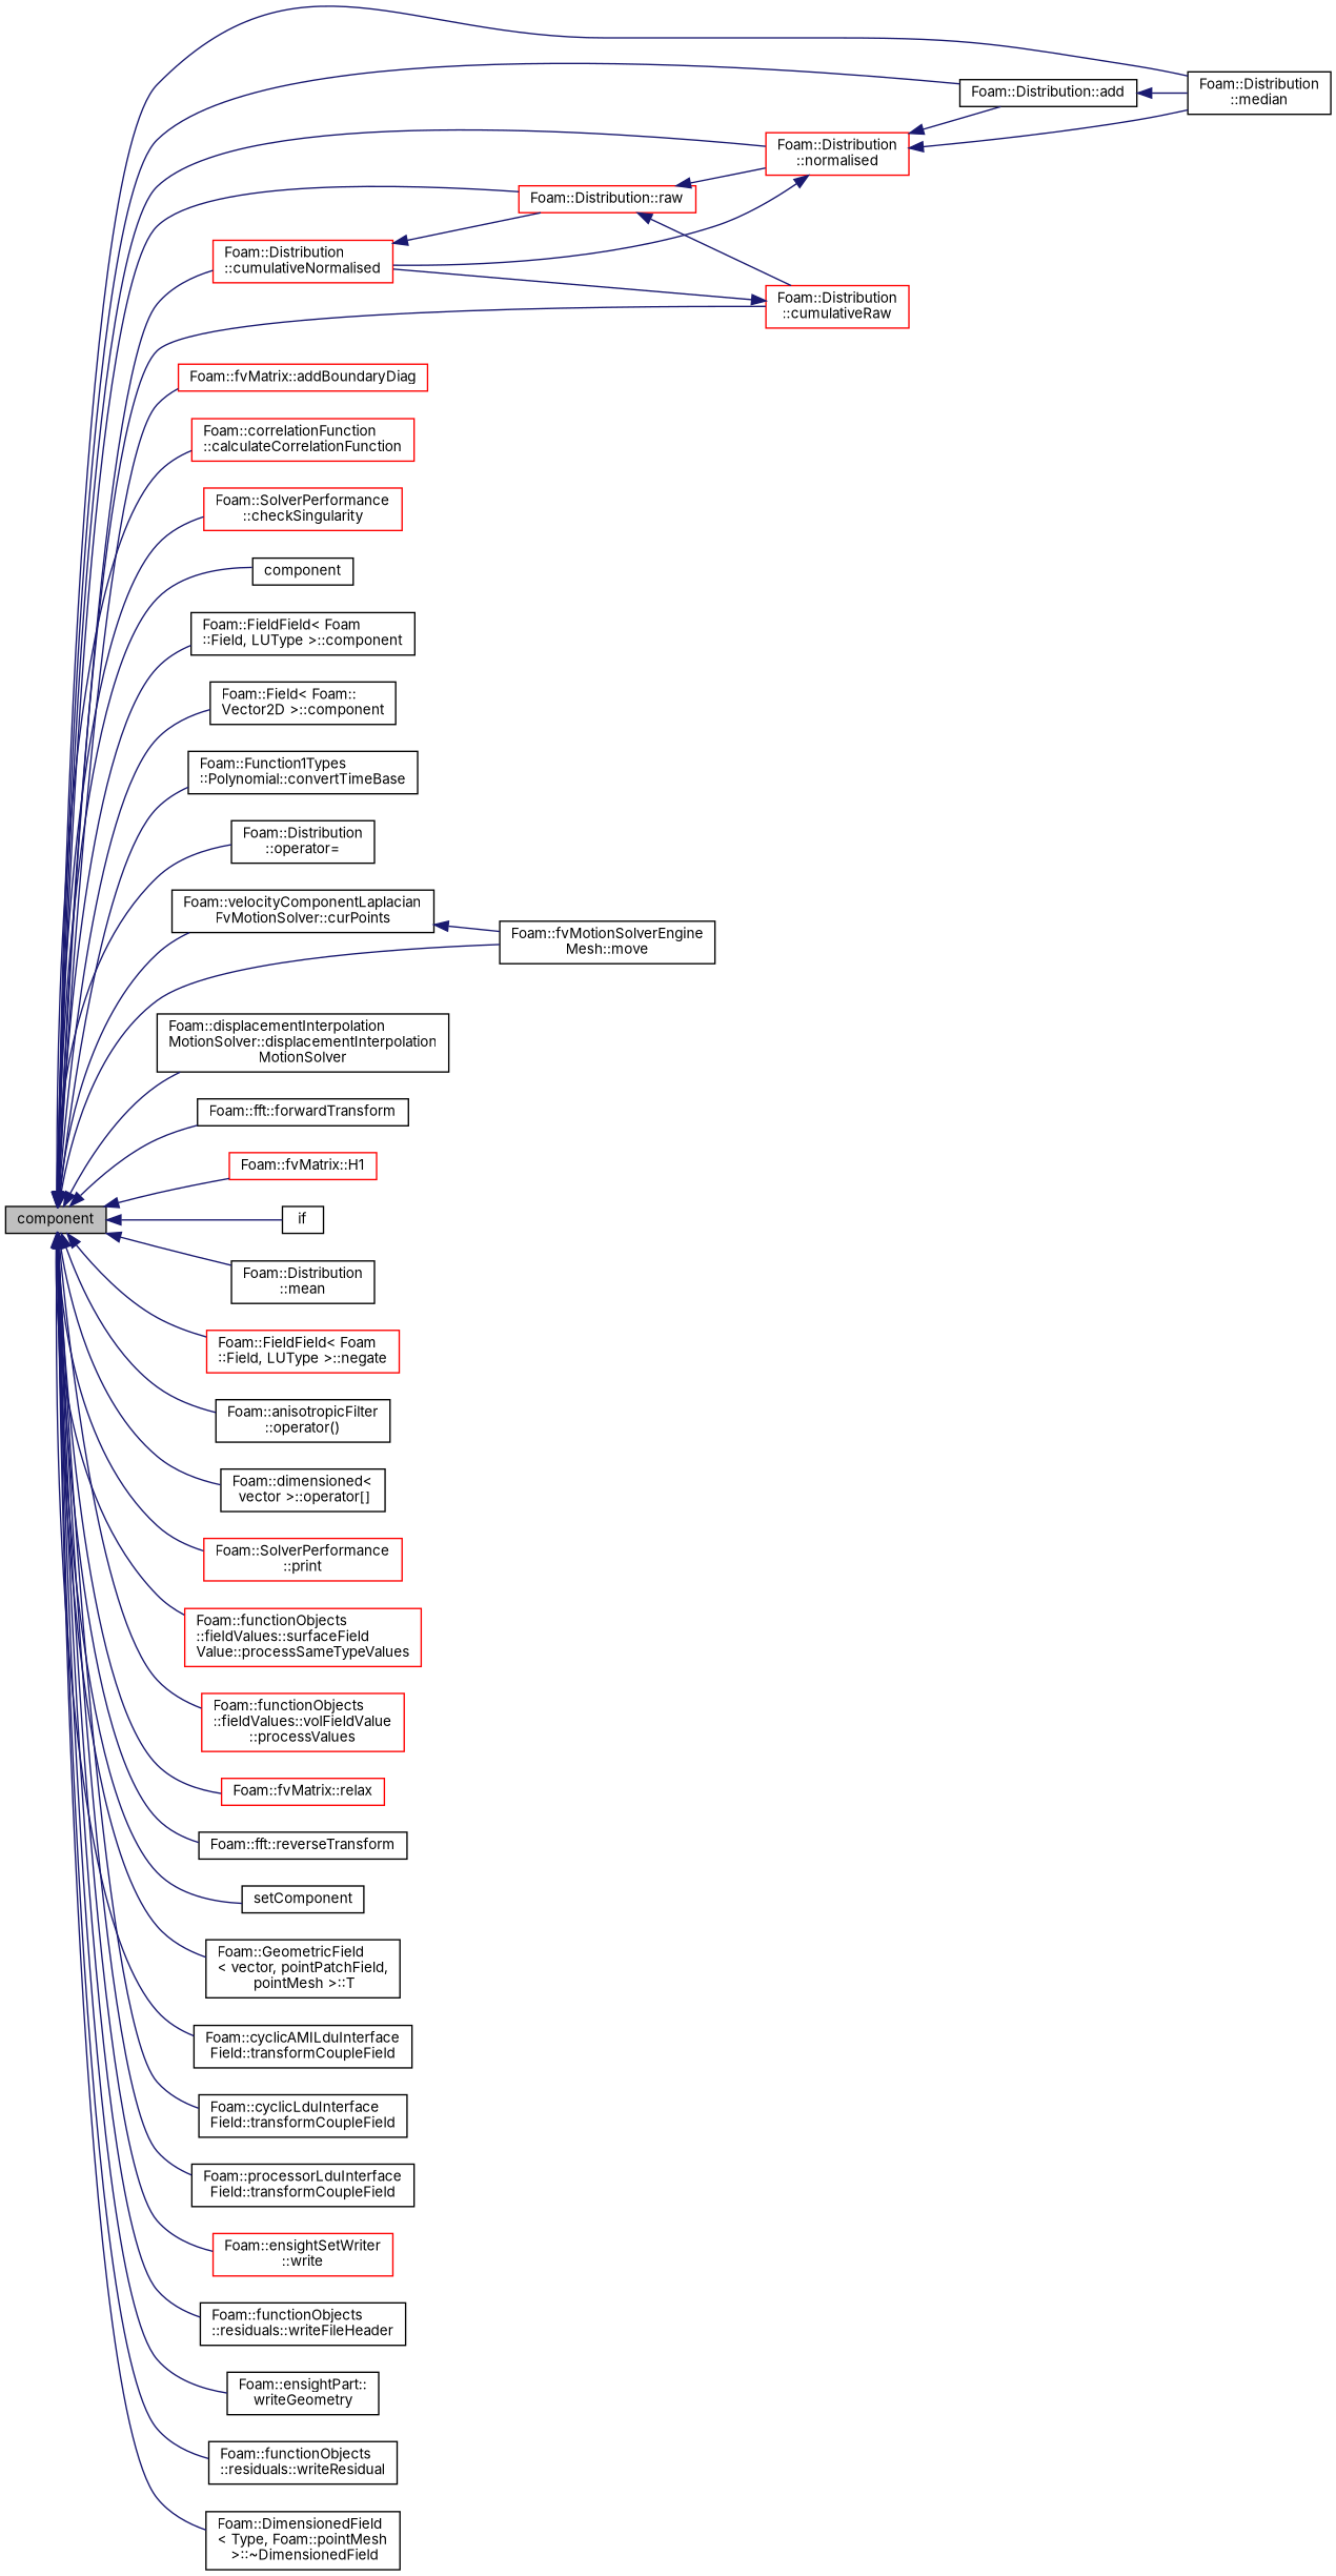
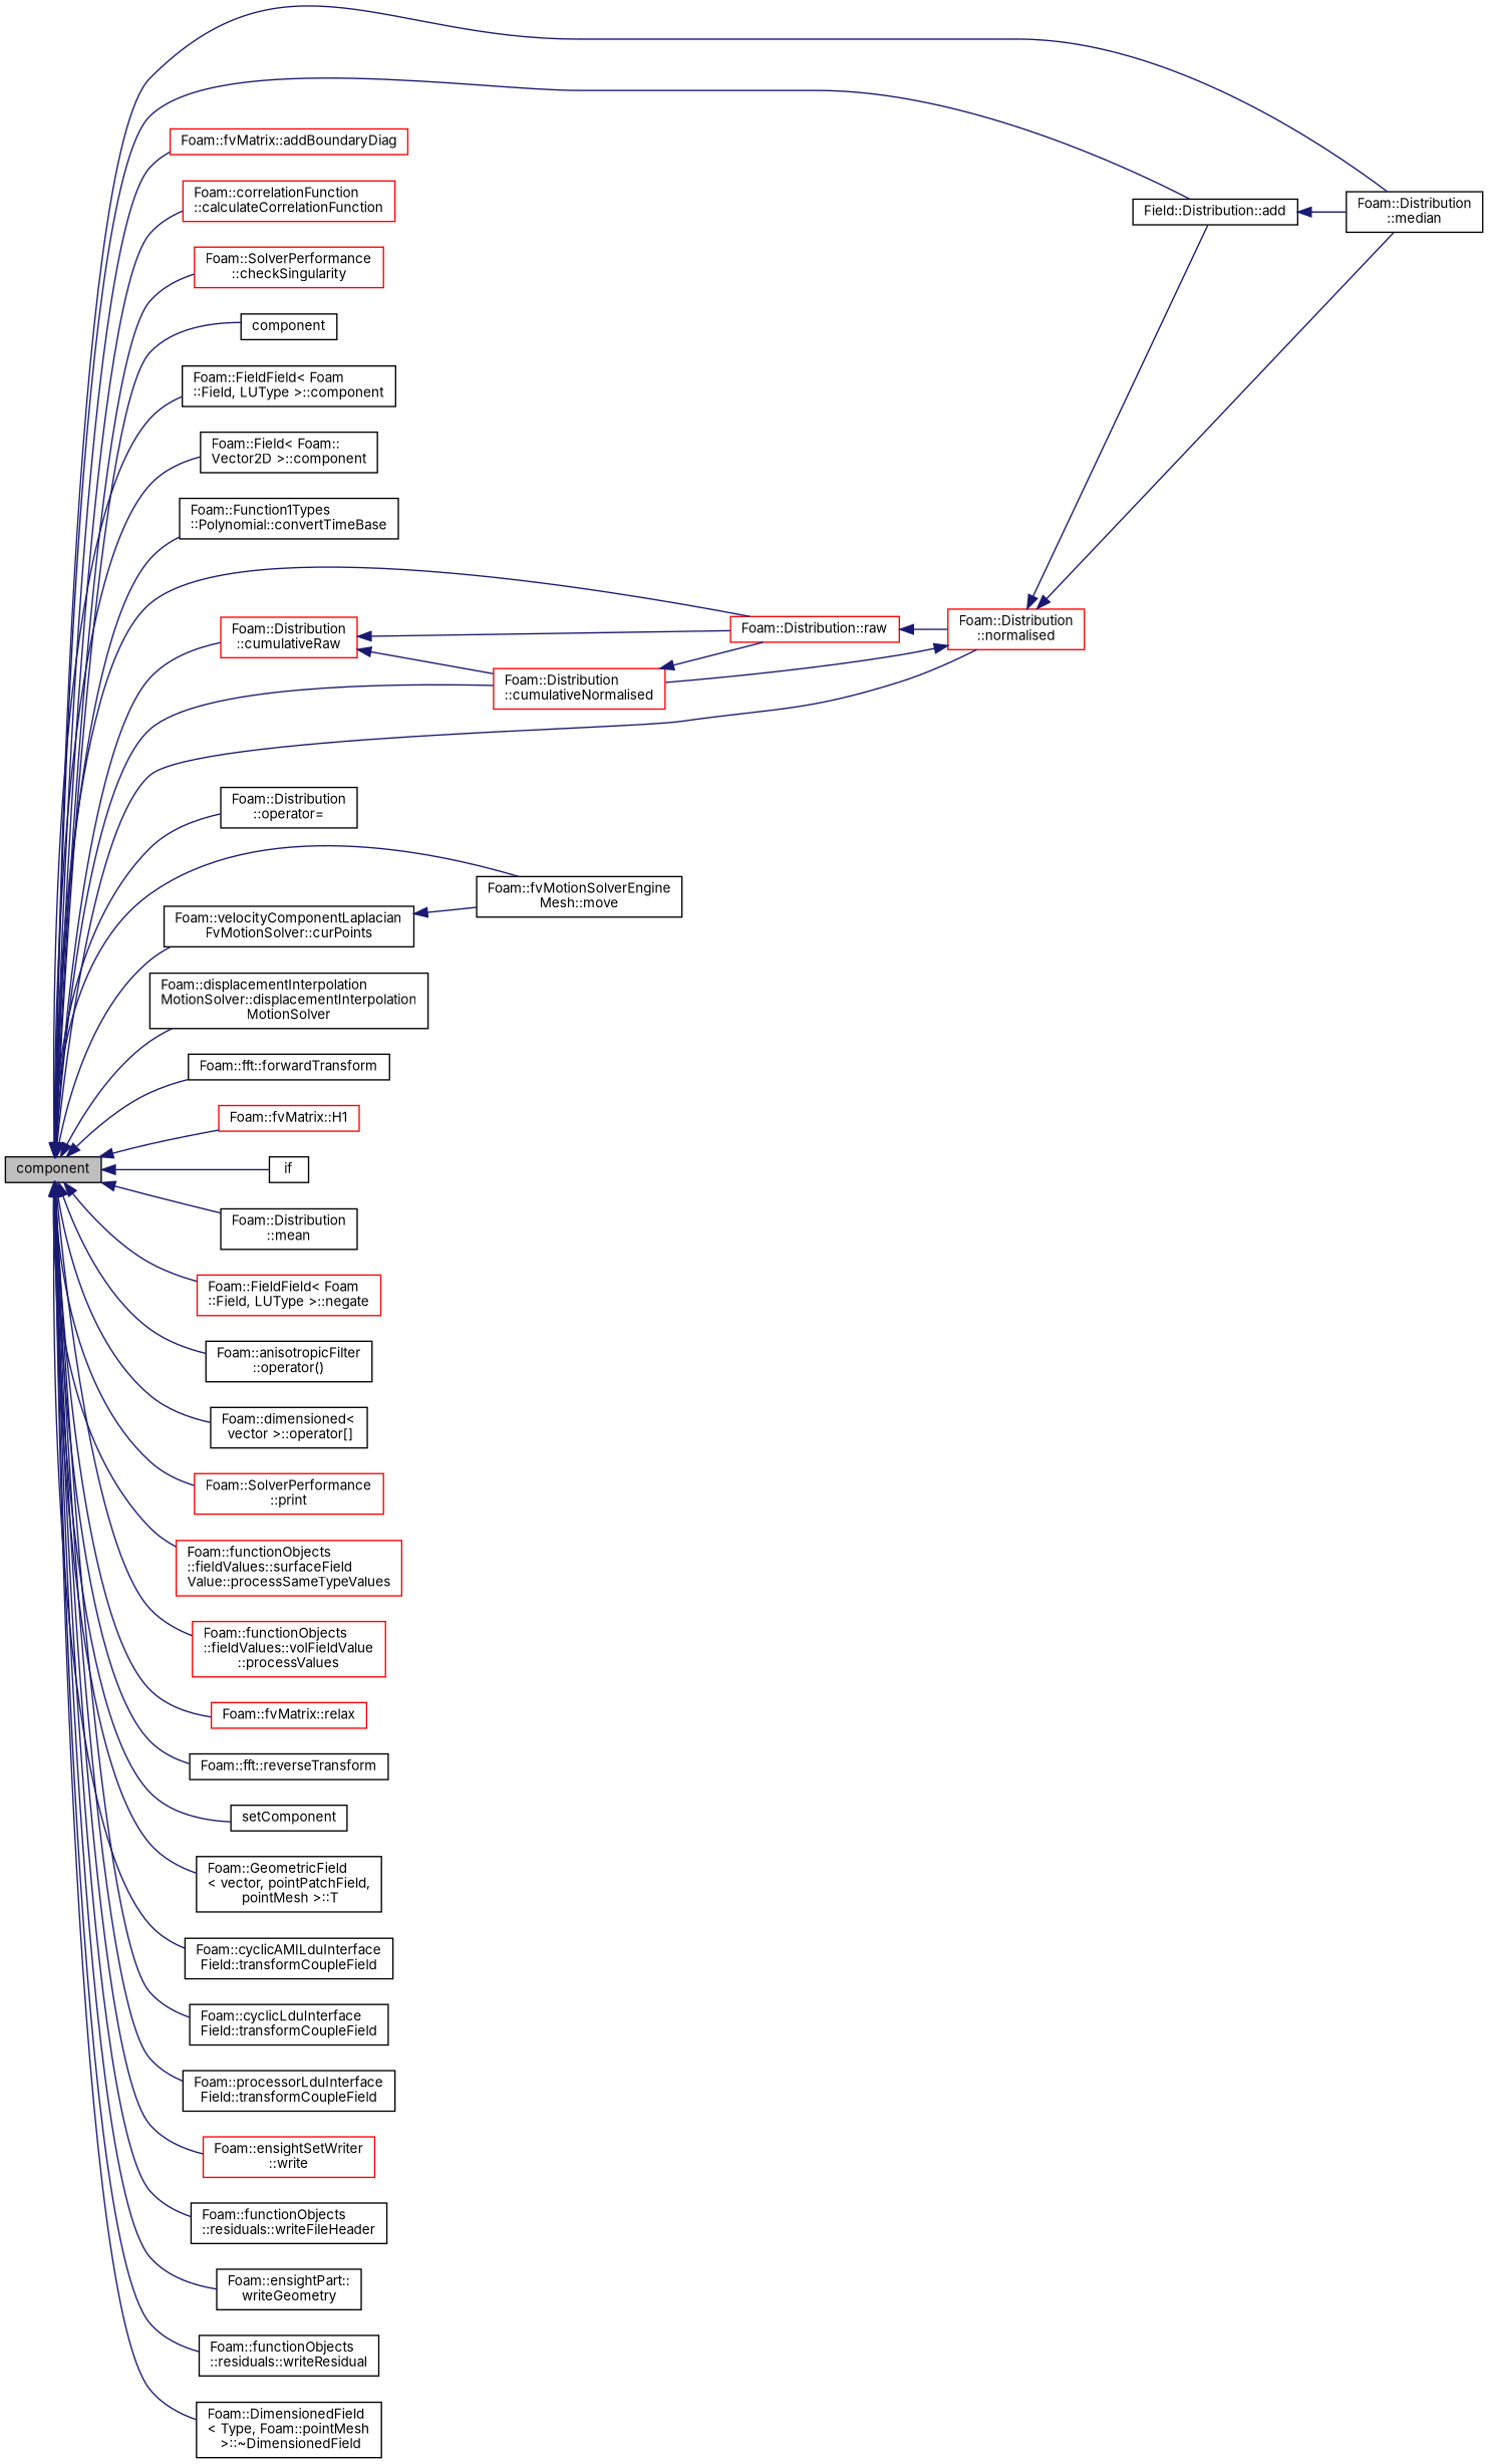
  digraph {
    fontname=Inter
    rankdir=LR
    node [color=black fontname=Inter fontsize=10 shape=record]
    edge [color=midnightblue dir=back fontname=Inter fontsize=10 labelfontname=Helvetica labelfontsize=10 style=solid]
    n1 [fillcolor=grey75 fontcolor=black height=0.2 label=component style=filled width=0.4]
-   n2 [height=0.2 label="Foam::Distribution::add" width=0.4]
+   n2 [height=0.2 label="Field::Distribution::add" width=0.4]
    n3 [height=0.2 label="Foam::Distribution\l::median" width=0.4]
    n4 [color=red height=0.2 label="Foam::fvMatrix::addBoundaryDiag" width=0.4]
    n5 [color=red height=0.2 label="Foam::correlationFunction\l::calculateCorrelationFunction" width=0.4]
    n6 [color=red height=0.2 label="Foam::SolverPerformance\l::checkSingularity" width=0.4]
    n7 [height=0.2 label=component width=0.4]
    n8 [height=0.2 label="Foam::FieldField\< Foam\l::Field, LUType \>::component" width=0.4]
    n9 [height=0.2 label="Foam::Field\< Foam::\lVector2D \>::component" width=0.4]
    n10 [height=0.2 label="Foam::Function1Types\l::Polynomial::convertTimeBase" width=0.4]
    n11 [color=red height=0.2 label="Foam::Distribution\l::cumulativeNormalised" width=0.4]
    n12 [color=red height=0.2 label="Foam::Distribution::raw" width=0.4]
    n13 [color=red height=0.2 label="Foam::Distribution\l::normalised" width=0.4]
    n14 [color=red height=0.2 label="Foam::Distribution\l::cumulativeRaw" width=0.4]
    n15 [height=0.2 label="Foam::Distribution\l::operator=" width=0.4]
    n16 [height=0.2 label="Foam::velocityComponentLaplacian\lFvMotionSolver::curPoints" width=0.4]
    n17 [height=0.2 label="Foam::fvMotionSolverEngine\lMesh::move" width=0.4]
    n18 [height=0.2 label="Foam::displacementInterpolation\lMotionSolver::displacementInterpolation\lMotionSolver" width=0.4]
    n19 [height=0.2 label="Foam::fft::forwardTransform" width=0.4]
    n20 [color=red height=0.2 label="Foam::fvMatrix::H1" width=0.4]
    n21 [height=0.2 label=if width=0.4]
    n22 [height=0.2 label="Foam::Distribution\l::mean" width=0.4]
    n23 [color=red height=0.2 label="Foam::FieldField\< Foam\l::Field, LUType \>::negate" width=0.4]
    n24 [height=0.2 label="Foam::anisotropicFilter\l::operator()" width=0.4]
    n25 [height=0.2 label="Foam::dimensioned\<\l vector \>::operator[]" width=0.4]
    n26 [color=red height=0.2 label="Foam::SolverPerformance\l::print" width=0.4]
    n27 [color=red height=0.2 label="Foam::functionObjects\l::fieldValues::surfaceField\lValue::processSameTypeValues" width=0.4]
    n28 [color=red height=0.2 label="Foam::functionObjects\l::fieldValues::volFieldValue\l::processValues" width=0.4]
    n29 [color=red height=0.2 label="Foam::fvMatrix::relax" width=0.4]
    n30 [height=0.2 label="Foam::fft::reverseTransform" width=0.4]
    n31 [height=0.2 label=setComponent width=0.4]
    n32 [height=0.2 label="Foam::GeometricField\l\< vector, pointPatchField,\l pointMesh \>::T" width=0.4]
    n33 [height=0.2 label="Foam::cyclicAMILduInterface\lField::transformCoupleField" width=0.4]
    n34 [height=0.2 label="Foam::cyclicLduInterface\lField::transformCoupleField" width=0.4]
    n35 [height=0.2 label="Foam::processorLduInterface\lField::transformCoupleField" width=0.4]
    n36 [color=red height=0.2 label="Foam::ensightSetWriter\l::write" width=0.4]
    n37 [height=0.2 label="Foam::functionObjects\l::residuals::writeFileHeader" width=0.4]
    n38 [height=0.2 label="Foam::ensightPart::\lwriteGeometry" width=0.4]
    n39 [height=0.2 label="Foam::functionObjects\l::residuals::writeResidual" width=0.4]
    n40 [height=0.2 label="Foam::DimensionedField\l\< Type, Foam::pointMesh\l \>::~DimensionedField" width=0.4]
    n1 -> n2
    n1 -> n3
    n1 -> n4
    n1 -> n5
    n1 -> n6
    n1 -> n7
    n1 -> n8
    n1 -> n9
    n1 -> n10
    n1 -> n11
    n1 -> n12
    n1 -> n13
    n1 -> n14
    n1 -> n15
    n1 -> n16
    n1 -> n17
    n1 -> n18
    n1 -> n19
    n1 -> n20
    n1 -> n21
    n1 -> n22
    n1 -> n23
    n1 -> n24
    n1 -> n25
    n1 -> n26
    n1 -> n27
    n1 -> n28
    n1 -> n29
    n1 -> n30
    n1 -> n31
    n1 -> n32
    n1 -> n33
    n1 -> n34
    n1 -> n35
    n1 -> n36
    n1 -> n37
    n1 -> n38
    n1 -> n39
    n1 -> n40
    n2 -> n3
    n11 -> n12
    n12 -> n13
-   n12 -> n14
+   n14 -> n12
    n13 -> n2
    n13 -> n3
    n13 -> n11
    n14 -> n11
    n16 -> n17
  }
